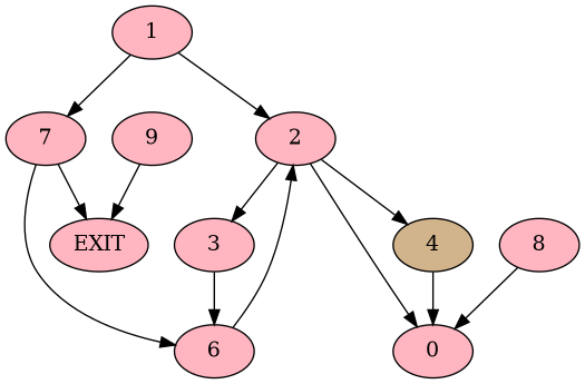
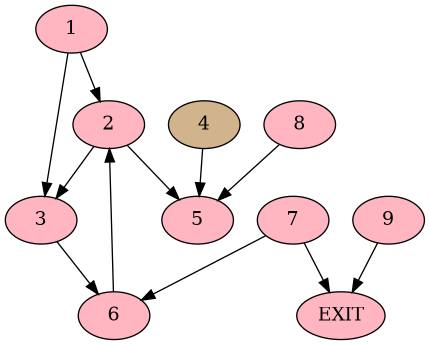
  digraph {
    node [fillcolor=lightpink style=filled]
    1
    2
    3
    n4 [label=EXIT]
    4 [fillcolor=tan]
-   5 [label=0]
+   5
    6
    8
    7
    9
    1 -> 2
-   1 -> 7
+   1 -> 3
    2 -> 3
-   2 -> 4
    2 -> 5
    3 -> 6
    4 -> 5
    6 -> 2
    8 -> 5
    7 -> n4
    7 -> 6
    9 -> n4
  }
